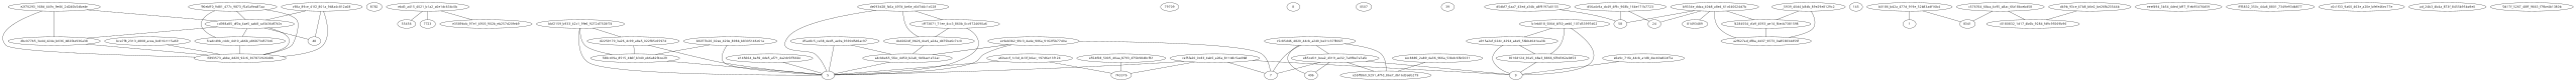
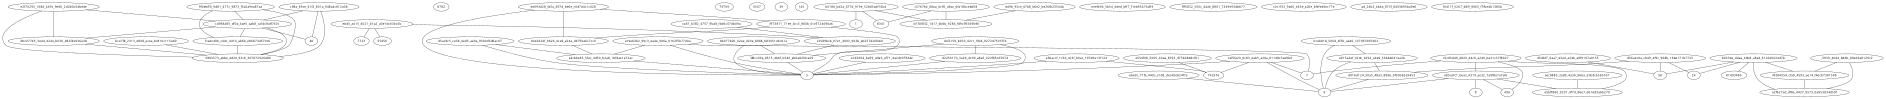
  graph {
    fontname="Open Sans"
    node [fontname="Open Sans"]
    edge [fontname="Open Sans"]
    e2f70293_168d_449c_9e66_2d240b5dbede
    cd398a85_df0a_4ae5_aab8_ca5b36df740c
    dbc07745_3e44_424e_b036_482f4e936a38
    cfd93573_abbe_4d20_92c6_307872926486
    fcadc49b_c4dc_4410_ab6b_e868734570c6
    48
    f90ebff0_9d81_477c_9873_f5a5a9ea87aa
    8782
    ebd3_a415_4021_b1a2_a0e1dc634c0b
    55456
    7723
    n12 [label=e3589bcb_97e1_4903_902b_eb257d20feb9]
    ec9eb3b2_99c3_4a4e_906a_9162f5b7740a
    7
    a4cbbe65_5fec_4d50_b2a8_1bfdae1e72ac
    5
    79709
    b6077b26_02ee_420e_898b_b8305146c61a
    fd8cc09a_8515_4b6f_b340_eb6a82f4ce29
    cef5fa20_0c83_4ab5_a26a_81148c5ae9b8
    9
    743376
    8
    b1eb818_506d_4f50_ae46_107d53997d02
    a915a2ef_02dc_4294_a4e9_56bb4041ea3b
    d016d124_30a5_48a3_8866_6f9d362a9453
    de093d28_fa5a_497d_be6e_c6d7d4c1c028
    cff73871_71ee_4cc3_860b_0cc9724690a6
    bbd2624f_9b26_4ca9_a24a_d475be6c7cc0
    0507
    c98a_89ce_41f2_801a_948a4c812a08
    39
    b9334e_ddaa_40b8_a8e4_61c640024d7b
    24
    81493489
    f4284554_cfa9_4593_ae14_f4ecb7381598
    a2f627ad_df8a_4437_9573_0a853834d59f
    58
    d56a4c9a_cb49_4f9c_968b_16be171b7723
    bbf2159_b933_42c1_9fe6_9272d7503f74
    d2259170_3a26_4c99_a8a5_022f85c65974
    c5c85d46_4820_44cb_a240_be31c37f8927
    e85cefc1_bea2_4319_ae32_7a9f8e7a7afe
    496
    e5bff860_9291_4f7d_86e7_d616d3a6b279
    145
    b0186_bd2a_477d_919e_52b83adf16b4
    1
    8341
    c0180832_1d17_4b6b_9284_fd9c95569b96
    a60accf_1c3d_4c3f_b0ac_197d6e13f124
    c576764_68aa_4c95_a8ac_6fa18bcebd58
    d5dbf7_6aa7_43ed_a34b_a8f9197a0155
    e6e9c_71fe_44cb_a1d8_dec40e824f7a
    eeef494_3b54_4ded_bff7_f1eb95476d59
    n56 [label=d5ac8c5_ce38_4ed5_ae9a_9390d5d6ac97]
    _5939_40d4_b8db_89e29e8129c2
    bce7f8_2313_4808_acea_bc810c115a69
    e145664_ba59_4de5_af71_4a2dc5ff66bc
    d49b_93ce_47b8_b6e2_be26fb23544b
+   ca67_b382_4757_9ba8_f4d6c07db09a
    eec8885_2a89_4a36_966a_53bdc65b5031
    fff5832_350c_44a6_8801_7349e93db877
    e554f08_5005_40aa_8793_d75b9848cf61
    c0c1f33_9a60_463e_a20e_bfefe46ec77e
    ad_24b3_4b4a_873f_8455b95ba9e0
    f0417f_5267_48ff_9663_f7fbe4b1380b
    e2f70293_168d_449c_9e66_2d240b5dbede -- cd398a85_df0a_4ae5_aab8_ca5b36df740c
    e2f70293_168d_449c_9e66_2d240b5dbede -- dbc07745_3e44_424e_b036_482f4e936a38
    e2f70293_168d_449c_9e66_2d240b5dbede -- cfd93573_abbe_4d20_92c6_307872926486
    cd398a85_df0a_4ae5_aab8_ca5b36df740c -- dbc07745_3e44_424e_b036_482f4e936a38
    cd398a85_df0a_4ae5_aab8_ca5b36df740c -- cfd93573_abbe_4d20_92c6_307872926486
    cd398a85_df0a_4ae5_aab8_ca5b36df740c -- fcadc49b_c4dc_4410_ab6b_e868734570c6
    cd398a85_df0a_4ae5_aab8_ca5b36df740c -- 48
    dbc07745_3e44_424e_b036_482f4e936a38 -- cfd93573_abbe_4d20_92c6_307872926486
    fcadc49b_c4dc_4410_ab6b_e868734570c6 -- cfd93573_abbe_4d20_92c6_307872926486
    f90ebff0_9d81_477c_9873_f5a5a9ea87aa -- cd398a85_df0a_4ae5_aab8_ca5b36df740c
    f90ebff0_9d81_477c_9873_f5a5a9ea87aa -- cfd93573_abbe_4d20_92c6_307872926486
    f90ebff0_9d81_477c_9873_f5a5a9ea87aa -- fcadc49b_c4dc_4410_ab6b_e868734570c6
    ebd3_a415_4021_b1a2_a0e1dc634c0b -- 55456
    ebd3_a415_4021_b1a2_a0e1dc634c0b -- 7723
    ebd3_a415_4021_b1a2_a0e1dc634c0b -- n12
    ec9eb3b2_99c3_4a4e_906a_9162f5b7740a -- 7
    ec9eb3b2_99c3_4a4e_906a_9162f5b7740a -- a4cbbe65_5fec_4d50_b2a8_1bfdae1e72ac
    ec9eb3b2_99c3_4a4e_906a_9162f5b7740a -- 5
    a4cbbe65_5fec_4d50_b2a8_1bfdae1e72ac -- 5
    b6077b26_02ee_420e_898b_b8305146c61a -- 5
    b6077b26_02ee_420e_898b_b8305146c61a -- fd8cc09a_8515_4b6f_b340_eb6a82f4ce29
    fd8cc09a_8515_4b6f_b340_eb6a82f4ce29 -- 5
    cef5fa20_0c83_4ab5_a26a_81148c5ae9b8 -- 7
    cef5fa20_0c83_4ab5_a26a_81148c5ae9b8 -- 5
    cef5fa20_0c83_4ab5_a26a_81148c5ae9b8 -- 9
    cef5fa20_0c83_4ab5_a26a_81148c5ae9b8 -- 743376
    b1eb818_506d_4f50_ae46_107d53997d02 -- 9
    b1eb818_506d_4f50_ae46_107d53997d02 -- a915a2ef_02dc_4294_a4e9_56bb4041ea3b
-   b1eb818_506d_4f50_ae46_107d53997d02 -- d016d124_30a5_48a3_8866_6f9d362a9453
+   d56a4c9a_cb49_4f9c_968b_16be171b7723 -- d016d124_30a5_48a3_8866_6f9d362a9453
    a915a2ef_02dc_4294_a4e9_56bb4041ea3b -- 9
    a915a2ef_02dc_4294_a4e9_56bb4041ea3b -- d016d124_30a5_48a3_8866_6f9d362a9453
    d016d124_30a5_48a3_8866_6f9d362a9453 -- 9
    de093d28_fa5a_497d_be6e_c6d7d4c1c028 -- 5
    de093d28_fa5a_497d_be6e_c6d7d4c1c028 -- cff73871_71ee_4cc3_860b_0cc9724690a6
    de093d28_fa5a_497d_be6e_c6d7d4c1c028 -- bbd2624f_9b26_4ca9_a24a_d475be6c7cc0
    cff73871_71ee_4cc3_860b_0cc9724690a6 -- 5
    cff73871_71ee_4cc3_860b_0cc9724690a6 -- bbd2624f_9b26_4ca9_a24a_d475be6c7cc0
    bbd2624f_9b26_4ca9_a24a_d475be6c7cc0 -- a4cbbe65_5fec_4d50_b2a8_1bfdae1e72ac
    c98a_89ce_41f2_801a_948a4c812a08 -- cd398a85_df0a_4ae5_aab8_ca5b36df740c
    c98a_89ce_41f2_801a_948a4c812a08 -- cfd93573_abbe_4d20_92c6_307872926486
    c98a_89ce_41f2_801a_948a4c812a08 -- 48
    b9334e_ddaa_40b8_a8e4_61c640024d7b -- 24
    b9334e_ddaa_40b8_a8e4_61c640024d7b -- 81493489
    b9334e_ddaa_40b8_a8e4_61c640024d7b -- f4284554_cfa9_4593_ae14_f4ecb7381598
    b9334e_ddaa_40b8_a8e4_61c640024d7b -- a2f627ad_df8a_4437_9573_0a853834d59f
    b9334e_ddaa_40b8_a8e4_61c640024d7b -- 58
    f4284554_cfa9_4593_ae14_f4ecb7381598 -- a2f627ad_df8a_4437_9573_0a853834d59f
    d56a4c9a_cb49_4f9c_968b_16be171b7723 -- 24
    d56a4c9a_cb49_4f9c_968b_16be171b7723 -- 58
    bbf2159_b933_42c1_9fe6_9272d7503f74 -- 5
    bbf2159_b933_42c1_9fe6_9272d7503f74 -- fd8cc09a_8515_4b6f_b340_eb6a82f4ce29
    bbf2159_b933_42c1_9fe6_9272d7503f74 -- d2259170_3a26_4c99_a8a5_022f85c65974
    d2259170_3a26_4c99_a8a5_022f85c65974 -- 5
-   d2259170_3a26_4c99_a8a5_022f85c65974 -- fd8cc09a_8515_4b6f_b340_eb6a82f4ce29
+   n12 -- fd8cc09a_8515_4b6f_b340_eb6a82f4ce29
    c5c85d46_4820_44cb_a240_be31c37f8927 -- 7
    c5c85d46_4820_44cb_a240_be31c37f8927 -- e85cefc1_bea2_4319_ae32_7a9f8e7a7afe
    c5c85d46_4820_44cb_a240_be31c37f8927 -- 496
    c5c85d46_4820_44cb_a240_be31c37f8927 -- e5bff860_9291_4f7d_86e7_d616d3a6b279
-   e85cefc1_bea2_4319_ae32_7a9f8e7a7afe -- 7
+   e85cefc1_bea2_4319_ae32_7a9f8e7a7afe -- 8
    e85cefc1_bea2_4319_ae32_7a9f8e7a7afe -- 9
    e85cefc1_bea2_4319_ae32_7a9f8e7a7afe -- 496
    e85cefc1_bea2_4319_ae32_7a9f8e7a7afe -- e5bff860_9291_4f7d_86e7_d616d3a6b279
    b0186_bd2a_477d_919e_52b83adf16b4 -- 1
    b0186_bd2a_477d_919e_52b83adf16b4 -- 8341
+   b0186_bd2a_477d_919e_52b83adf16b4 -- c0180832_1d17_4b6b_9284_fd9c95569b96
    a60accf_1c3d_4c3f_b0ac_197d6e13f124 -- 5
    a60accf_1c3d_4c3f_b0ac_197d6e13f124 -- 743376
    c576764_68aa_4c95_a8ac_6fa18bcebd58 -- 8341
    c576764_68aa_4c95_a8ac_6fa18bcebd58 -- c0180832_1d17_4b6b_9284_fd9c95569b96
    d5dbf7_6aa7_43ed_a34b_a8f9197a0155 -- 58
    e6e9c_71fe_44cb_a1d8_dec40e824f7a -- 9
    n56 -- a4cbbe65_5fec_4d50_b2a8_1bfdae1e72ac
    n56 -- 5
    _5939_40d4_b8db_89e29e8129c2 -- f4284554_cfa9_4593_ae14_f4ecb7381598
    _5939_40d4_b8db_89e29e8129c2 -- a2f627ad_df8a_4437_9573_0a853834d59f
    bce7f8_2313_4808_acea_bc810c115a69 -- cfd93573_abbe_4d20_92c6_307872926486
    e145664_ba59_4de5_af71_4a2dc5ff66bc -- 5
    d49b_93ce_47b8_b6e2_be26fb23544b -- c0180832_1d17_4b6b_9284_fd9c95569b96
+   ca67_b382_4757_9ba8_f4d6c07db09a -- n12
    eec8885_2a89_4a36_966a_53bdc65b5031 -- e5bff860_9291_4f7d_86e7_d616d3a6b279
    e554f08_5005_40aa_8793_d75b9848cf61 -- 743376
  }
